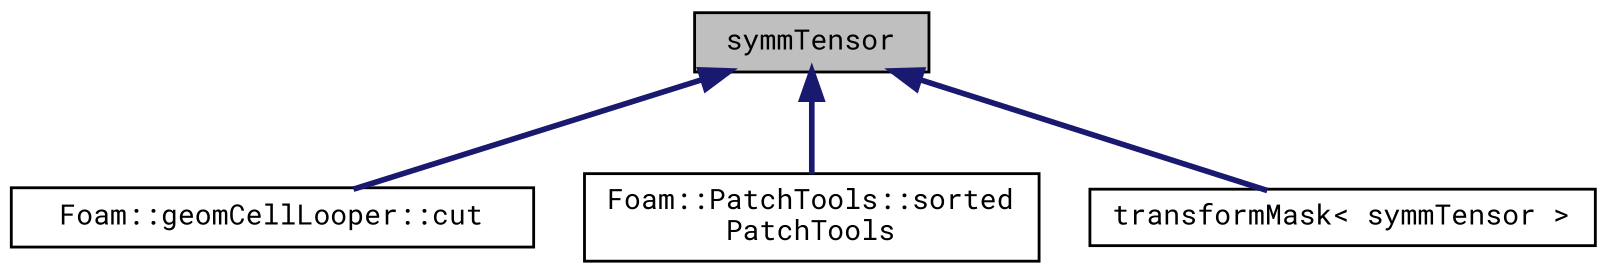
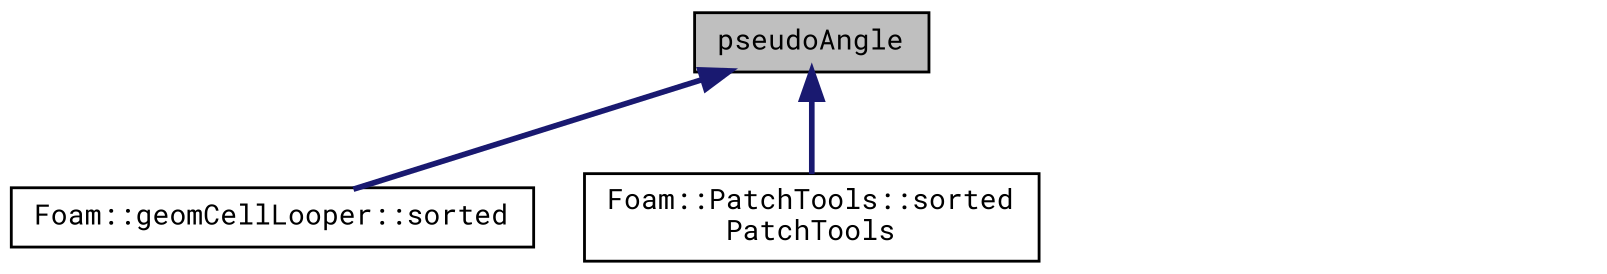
  digraph {
    fontname="Roboto Mono"
    rankdir=TB
    node [color=black fontname="Roboto Mono" fontsize=10 shape=record]
    edge [color=midnightblue dir=back fontname="Roboto Mono" fontsize=10 labelfontname=FreeSans labelfontsize=10 style=bold]
-   n1 [fillcolor=grey75 fontcolor=black height=0.2 label=symmTensor style=filled width=0.4]
-   n2 [height=0.2 label="Foam::geomCellLooper::cut" width=0.4]
+   n1 [fillcolor=grey75 fontcolor=black height=0.2 label=pseudoAngle style=filled width=0.4]
+   n2 [height=0.2 label="Foam::geomCellLooper::sorted" width=0.4]
    n3 [height=0.2 label="Foam::PatchTools::sorted\lPatchTools" width=0.4]
-   n4 [height=0.2 label="transformMask\< symmTensor \>" width=0.4]
    n1 -> n2
    n1 -> n3
-   n1 -> n4
  }
